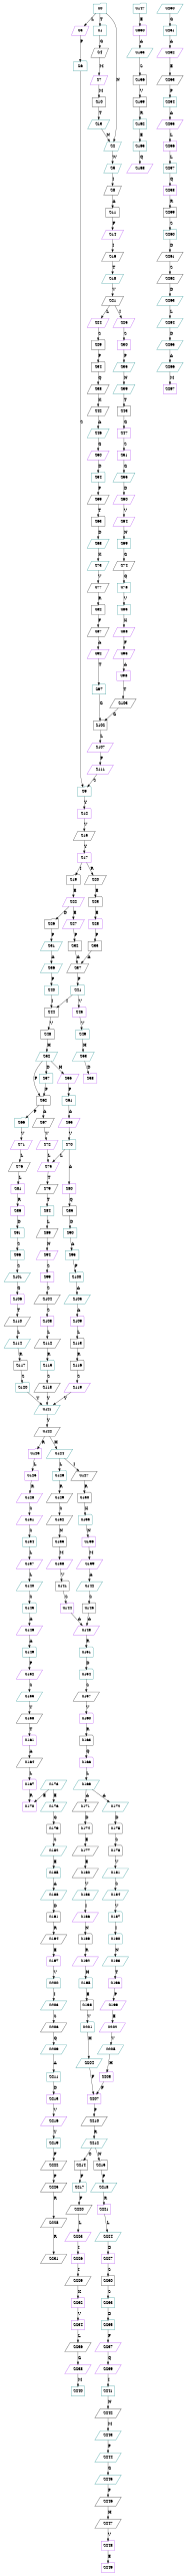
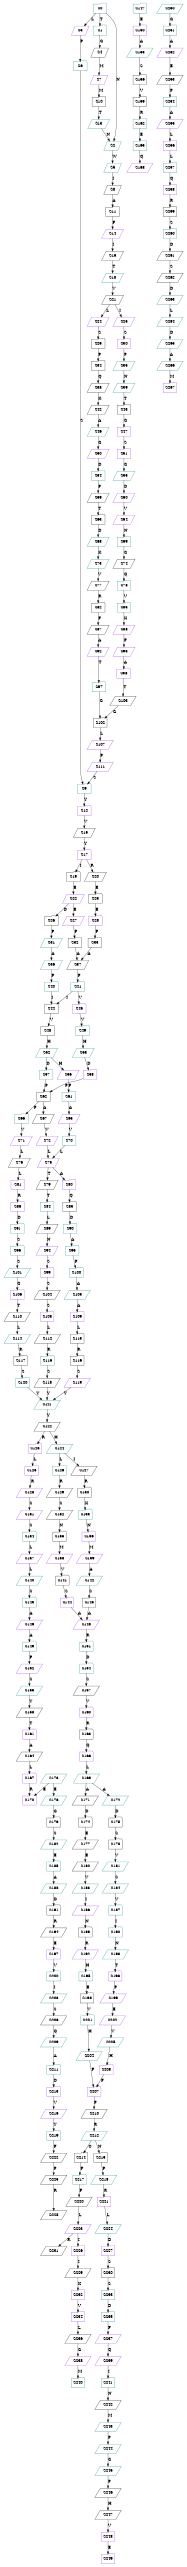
  strict digraph {
    node [color=teal shape=parallelogram]
    S0 [shape=folder]
    S1 [shape=folder]
    S2
    S3 [color=purple]
    S4 [color=black]
    S5
    S6 [shape=folder]
    S7 [color=purple]
    S8 [color=black]
    S9 [shape=folder]
    S10 [color=black shape=folder]
    S11 [color=black shape=folder]
    S12 [color=purple shape=folder]
    S13
    S14 [color=purple]
    S15 [color=black]
    S16 [color=black]
    S17 [color=purple shape=folder]
    S18
    S19 [color=black shape=folder]
    S20 [color=black]
    S21 [color=black]
    S22 [color=purple]
    S23 [color=black shape=folder]
    S24 [color=purple]
    S25 [color=purple]
    S26 [color=black shape=folder]
    S27 [color=purple]
    S28 [color=purple shape=folder]
    S29 [color=black shape=folder]
    S30 [color=purple shape=folder]
    S31
    S32 [color=black shape=folder]
    S33 [color=black shape=folder]
    S34 [color=black shape=folder]
    S35
    S36
    S37 [color=black]
    S38 [color=black]
    S39
    S40 [shape=folder]
    S41 [shape=folder]
    S42 [color=black]
    S43 [color=black shape=folder]
    S44 [color=black shape=folder]
    S45 [color=purple shape=folder]
    S46
    S47 [color=purple shape=folder]
    S48 [color=black shape=folder]
    S49 [shape=folder]
    S50 [color=purple]
    S51 [color=purple shape=folder]
    S52
    S53
    S54 [shape=folder]
    S55
    S56 [color=purple]
    S57 [shape=folder]
    S58 [color=purple shape=folder]
    S59 [color=black]
    S60 [color=purple]
    S61 [shape=folder]
    S62 [color=black shape=folder]
    S63 [color=black shape=folder]
    S64 [color=purple]
    S65 [color=purple]
    S66 [shape=folder]
    S67 [color=black]
    S68
    S69 [shape=folder]
    S70 [shape=folder]
    S71 [color=purple]
    S72 [color=purple]
    S73
    S74 [color=black]
    S75 [color=purple]
    S76 [color=black]
    S77 [color=black]
    S78 [shape=folder]
    S79 [color=black]
    S80 [color=purple shape=folder]
    S81 [color=purple shape=folder]
    S82 [color=black shape=folder]
    S83 [shape=folder]
    S84 [shape=folder]
    S85 [color=black shape=folder]
    S86 [color=purple shape=folder]
    S87 [color=black]
    S88 [color=purple]
    S89 [color=black]
    S90 [shape=folder]
    S91 [shape=folder]
    S92 [color=purple]
    S93 [color=purple]
    S94 [color=purple]
    S95 [shape=folder]
    S96 [shape=folder]
    S97 [shape=folder]
    S98 [color=purple shape=folder]
    S99 [color=purple shape=folder]
    S100 [shape=folder]
    S101
    S102 [color=black shape=folder]
    S103 [color=black]
    S104 [color=black]
    S105
    S106 [color=purple shape=folder]
    S107 [color=purple]
    S108 [color=purple shape=folder]
    S109 [color=purple shape=folder]
    S110 [color=black]
    S111 [color=purple]
    S112 [color=black]
    S113 [color=black shape=folder]
    S114
    S115 [shape=folder]
    S116 [color=black shape=folder]
    S117 [color=black shape=folder]
    S118 [color=black]
    S119 [color=purple]
    S120 [shape=folder]
    S121
    S122 [color=black]
    S123 [color=purple shape=folder]
    S124
    S125 [color=purple shape=folder]
    S126 [shape=folder]
    S127 [color=black]
    S128 [color=purple]
    S129 [color=black]
    S130 [color=black shape=folder]
    S131 [color=purple]
    S132 [color=black]
    S133 [shape=folder]
    S134 [shape=folder]
    S135 [color=black shape=folder]
    S136 [color=purple shape=folder]
    S137 [color=purple]
    S138 [color=purple]
    S139 [color=purple]
    S140
    S141 [color=black shape=folder]
    S142
    S143 [shape=folder]
    S144 [color=purple shape=folder]
    S145 [color=black shape=folder]
    S146 [color=purple]
    S148 [color=purple]
    S149 [shape=folder]
    S147 [shape=folder]
-   S150 [color=purple shape=folder label=S850]
+   S150 [color=purple shape=folder]
    S151 [shape=folder]
    S152 [color=purple]
    S153
    S154 [shape=folder]
    S155
    S156 [color=black shape=folder]
    S157 [color=black]
    S158 [color=black]
    S159 [color=black shape=folder]
    S160 [color=purple shape=folder]
    S161 [color=purple shape=folder]
    S162 [shape=folder]
    S163 [color=black shape=folder]
    S164 [color=black]
    S165 [shape=folder]
    S166 [color=purple shape=folder]
    S167 [color=purple shape=folder]
    S168 [color=purple]
    S169
    S170 [color=purple shape=folder]
    S171 [color=black]
    S172
    S174 [color=black shape=folder]
    S175 [color=black shape=folder]
    S173
    S176
    S177 [color=black]
    S178 [color=black shape=folder]
    S179 [color=black shape=folder]
    S180 [color=black]
    S181
    S182
    S183
    S184
    S185 [shape=folder]
    S186 [color=purple]
    S187 [shape=folder]
    S188
    S189 [color=black shape=folder]
    S190 [shape=folder]
    S191 [color=black shape=folder]
    S192 [color=purple]
    S193
    S194 [color=black]
    S195 [shape=folder]
    S196 [color=purple shape=folder]
    S197 [color=purple shape=folder]
    S198 [color=black shape=folder]
    S199 [color=purple]
    S200 [shape=folder]
    S201 [shape=folder]
    S202 [color=purple]
    S203
    S204
    S205
    S206 [color=black]
    S207 [color=purple shape=folder]
    S208 [color=purple shape=folder]
    S209
    S210 [color=black]
    S211 [shape=folder]
    S212
    S213 [color=purple shape=folder]
    S214 [color=black shape=folder]
    S215 [color=black shape=folder]
    S216 [color=purple]
    S217 [shape=folder]
    S218
    S219 [shape=folder]
    S220 [color=black]
    S221 [color=purple shape=folder]
    S222 [color=black]
    S223 [color=purple]
    S224
    S225 [color=black]
    S226 [color=purple shape=folder]
    S227 [color=purple shape=folder]
    S228 [color=black]
    S229 [color=black]
    S230 [color=black shape=folder]
    S231 [color=black]
    S232 [color=purple shape=folder]
    S233 [shape=folder]
    S234 [color=purple shape=folder]
    S235 [shape=folder]
    S236 [color=black]
    S237 [color=purple]
    S238 [color=purple]
    S239 [color=purple]
    S240 [shape=folder]
    S241 [shape=folder]
    S242 [color=black]
    S243
    S244
    S245
    S246 [color=black]
    S247 [color=black]
    S248 [color=purple shape=folder]
    S249 [color=purple shape=folder]
    S251 [shape=folder]
    S250
    S252 [color=purple]
    S253 [color=black]
    S254 [shape=folder]
    S255 [color=purple]
    S256 [color=purple shape=folder]
    S257 [shape=folder]
    S258 [color=purple shape=folder]
    S259 [color=black shape=folder]
    S260 [shape=folder]
    S261 [color=black]
    S262 [color=black]
    S263
    S264
    S265
    S266
    S267 [color=purple shape=folder]
    S0 -> S1 [label=T]
    S0 -> S2 [label=N]
    S0 -> S3 [label=L]
    S1 -> S4 [label=G]
    S2 -> S5 [label=W]
    S3 -> S6 [label=P]
    S4 -> S7 [label=M]
    S5 -> S8 [label=I]
    S6 -> S9 [label=S]
    S7 -> S10 [label=M]
    S8 -> S11 [label=A]
    S9 -> S12 [label=Y]
    S10 -> S13 [label=T]
    S11 -> S14 [label=F]
    S12 -> S15 [label=V]
    S13 -> S2 [label=N]
    S14 -> S16 [label=I]
    S15 -> S17 [label=Y]
    S16 -> S18 [label=T]
    S17 -> S19 [label=I]
    S17 -> S20 [label=R]
    S18 -> S21 [label=V]
    S19 -> S22 [label=E]
    S20 -> S23 [label=E]
    S21 -> S24 [label=L]
    S21 -> S25 [label=I]
    S22 -> S26 [label=D]
    S22 -> S27 [label=E]
    S23 -> S28 [label=E]
    S24 -> S29 [label=S]
    S25 -> S30 [label=S]
    S26 -> S31 [label=P]
    S27 -> S32 [label=P]
    S28 -> S33 [label=P]
    S29 -> S34 [label=P]
    S30 -> S35 [label=P]
    S31 -> S36 [label=A]
    S32 -> S37 [label=A]
    S33 -> S37 [label=A]
    S34 -> S38 [label=Q]
    S35 -> S39 [label=N]
    S36 -> S40 [label=P]
    S37 -> S41 [label=P]
    S38 -> S42 [label=K]
    S39 -> S43 [label=T]
    S40 -> S44 [label=I]
    S41 -> S44 [label=I]
    S41 -> S45 [label=V]
    S42 -> S46 [label=A]
    S43 -> S47 [label=G]
    S44 -> S48 [label=V]
    S45 -> S49 [label=V]
    S46 -> S50 [label=G]
    S47 -> S51 [label=S]
    S48 -> S52 [label=H]
    S49 -> S53 [label=H]
    S50 -> S54 [label=D]
    S51 -> S55 [label=G]
    S52 -> S56 [label=H]
    S52 -> S57 [label=D]
    S53 -> S58 [label=D]
    S54 -> S59 [label=P]
    S55 -> S60 [label=D]
    S56 -> S61 [label=P]
    S57 -> S62 [label=P]
-   S52 -> S62 [label=P]
+   S58 -> S62 [label=P]
    S59 -> S63 [label=T]
    S60 -> S64 [label=V]
    S61 -> S65 [label=A]
    S62 -> S66 [label=P]
    S62 -> S67 [label=A]
    S63 -> S68 [label=D]
    S64 -> S69 [label=N]
    S65 -> S70 [label=V]
    S66 -> S71 [label=V]
    S67 -> S72 [label=V]
    S68 -> S73 [label=K]
    S69 -> S74 [label=G]
    S70 -> S75 [label=L]
    S71 -> S76 [label=L]
    S72 -> S75 [label=L]
    S73 -> S77 [label=V]
    S74 -> S78 [label=Q]
    S75 -> S79 [label=T]
-   S70 -> S80 [label=A]
+   S75 -> S80 [label=A]
    S76 -> S81 [label=L]
    S77 -> S82 [label=R]
    S78 -> S83 [label=V]
    S79 -> S84 [label=T]
    S80 -> S85 [label=Q]
    S81 -> S86 [label=R]
    S82 -> S87 [label=F]
    S83 -> S88 [label=K]
    S84 -> S89 [label=L]
    S85 -> S90 [label=D]
    S86 -> S91 [label=D]
    S87 -> S92 [label=A]
    S88 -> S93 [label=F]
    S89 -> S94 [label=N]
    S90 -> S95 [label=A]
    S91 -> S96 [label=S]
    S92 -> S97 [label=T]
    S93 -> S98 [label=A]
    S94 -> S99 [label=S]
    S95 -> S100 [label=P]
    S96 -> S101 [label=S]
    S97 -> S102 [label=G]
    S98 -> S103 [label=T]
    S99 -> S104 [label=S]
    S100 -> S105 [label=A]
    S101 -> S106 [label=G]
    S102 -> S107 [label=L]
    S103 -> S102 [label=G]
    S104 -> S108 [label=S]
    S105 -> S109 [label=A]
    S106 -> S110 [label=T]
    S107 -> S111 [label=P]
    S108 -> S112 [label=L]
    S109 -> S113 [label=L]
    S110 -> S114 [label=L]
    S111 -> S9 [label=S]
    S112 -> S115 [label=R]
    S113 -> S116 [label=R]
    S114 -> S117 [label=R]
    S115 -> S118 [label=S]
    S116 -> S119 [label=S]
    S117 -> S120 [label=S]
    S118 -> S121 [label=Y]
    S119 -> S121 [label=Y]
    S120 -> S121 [label=Y]
    S121 -> S122 [label=Y]
    S122 -> S123 [label=R]
    S122 -> S124 [label=H]
    S123 -> S125 [label=L]
    S124 -> S126 [label=L]
    S124 -> S127 [label=I]
    S125 -> S128 [label=R]
    S126 -> S129 [label=R]
    S127 -> S130 [label=R]
    S128 -> S131 [label=S]
    S129 -> S132 [label=S]
    S130 -> S133 [label=K]
    S131 -> S134 [label=S]
    S132 -> S135 [label=N]
    S133 -> S136 [label=N]
    S134 -> S137 [label=L]
    S135 -> S138 [label=M]
    S136 -> S139 [label=M]
    S137 -> S140 [label=L]
    S138 -> S141 [label=V]
    S139 -> S142 [label=A]
    S140 -> S143 [label=S]
    S141 -> S144 [label=S]
    S142 -> S145 [label=S]
    S143 -> S146 [label=A]
    S144 -> S148 [label=A]
    S145 -> S148 [label=A]
    S146 -> S149 [label=A]
    S148 -> S151 [label=R]
    S149 -> S152 [label=P]
    S147 -> S150 [label=E]
    S150 -> S153 [label=A]
    S151 -> S154 [label=D]
    S152 -> S155 [label=S]
    S153 -> S156 [label=S]
    S154 -> S157 [label=S]
    S155 -> S158 [label=Y]
    S156 -> S159 [label=V]
    S157 -> S160 [label=V]
    S158 -> S161 [label=T]
    S159 -> S162 [label=R]
    S160 -> S163 [label=R]
    S161 -> S164 [label=A]
    S162 -> S165 [label=E]
    S163 -> S166 [label=Q]
    S164 -> S167 [label=L]
    S165 -> S168 [label=Q]
    S166 -> S169 [label=L]
    S167 -> S170 [label=R]
    S169 -> S171 [label=A]
    S169 -> S172 [label=A]
    S171 -> S174 [label=D]
    S172 -> S175 [label=D]
    S174 -> S177 [label=E]
    S175 -> S178 [label=S]
    S173 -> S170 [label=E]
    S173 -> S176 [label=E]
    S176 -> S179 [label=G]
    S177 -> S180 [label=E]
    S178 -> S181 [label=V]
    S179 -> S182 [label=S]
    S180 -> S183 [label=V]
    S181 -> S184 [label=S]
    S182 -> S185 [label=E]
    S183 -> S186 [label=I]
    S184 -> S187 [label=V]
    S185 -> S188 [label=A]
    S186 -> S189 [label=N]
    S187 -> S190 [label=I]
    S188 -> S191 [label=D]
    S189 -> S192 [label=R]
    S190 -> S193 [label=N]
    S191 -> S194 [label=R]
    S192 -> S195 [label=H]
    S193 -> S196 [label=T]
    S194 -> S197 [label=E]
    S195 -> S198 [label=E]
    S196 -> S199 [label=P]
    S197 -> S200 [label=V]
    S198 -> S201 [label=V]
    S199 -> S202 [label=E]
    S200 -> S203 [label=I]
    S201 -> S204 [label=H]
    S202 -> S205 [label=V]
    S203 -> S206 [label=S]
    S204 -> S207 [label=F]
    S205 -> S208 [label=H]
    S206 -> S209 [label=Q]
    S207 -> S210 [label=P]
    S208 -> S207 [label=F]
    S209 -> S211 [label=A]
    S210 -> S212 [label=R]
    S211 -> S213 [label=D]
    S212 -> S214 [label=C]
    S212 -> S215 [label=N]
    S213 -> S216 [label=V]
    S214 -> S217 [label=F]
    S215 -> S218 [label=P]
    S216 -> S219 [label=Y]
    S217 -> S220 [label=F]
    S218 -> S221 [label=R]
    S219 -> S222 [label=F]
    S220 -> S223 [label=L]
    S221 -> S224 [label=L]
    S222 -> S225 [label=P]
    S223 -> S226 [label=I]
    S224 -> S227 [label=D]
    S225 -> S228 [label=R]
    S226 -> S229 [label=I]
    S227 -> S230 [label=S]
-   S228 -> S231 [label=R]
+   S223 -> S231 [label=R]
    S229 -> S232 [label=K]
    S230 -> S233 [label=S]
    S232 -> S234 [label=V]
    S233 -> S235 [label=D]
    S234 -> S236 [label=L]
    S235 -> S237 [label=F]
    S236 -> S238 [label=G]
    S237 -> S239 [label=Q]
    S238 -> S240 [label=M]
    S239 -> S241 [label=I]
    S241 -> S242 [label=N]
    S242 -> S243 [label=M]
    S243 -> S244 [label=P]
    S244 -> S245 [label=G]
    S245 -> S246 [label=P]
    S246 -> S247 [label=H]
    S247 -> S248 [label=V]
    S248 -> S249 [label=E]
    S251 -> S252 [label=A]
    S250 -> S251 [label=G]
    S252 -> S253 [label=E]
    S253 -> S254 [label=P]
    S254 -> S255 [label=A]
    S255 -> S256 [label=L]
    S256 -> S257 [label=L]
    S257 -> S258 [label=Q]
    S258 -> S259 [label=R]
    S259 -> S260 [label=S]
    S260 -> S261 [label=D]
    S261 -> S262 [label=S]
    S262 -> S263 [label=D]
    S263 -> S264 [label=L]
    S264 -> S265 [label=D]
    S265 -> S266 [label=A]
    S266 -> S267 [label=M]
  }
